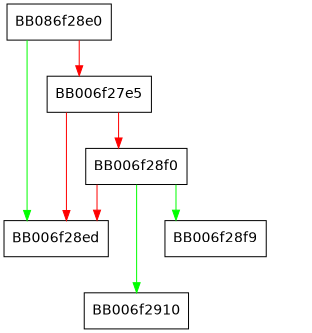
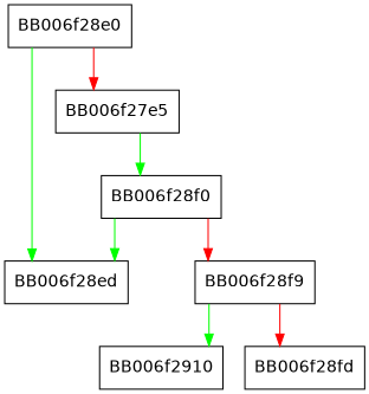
  digraph {
    fontname="DejaVu Sans"
    splines=ortho
    node [fontname="DejaVu Sans" shape=box]
    edge [color=green fontname="DejaVu Sans"]
-   BB006f28e0 [label=BB086f28e0]
+   BB006f28e0
    BB006f28ed
    n3 [label=BB006f27e5]
    BB006f28f0
    BB006f28f9
    BB006f2910
+   BB006f28fd
    BB006f28e0 -> BB006f28ed
    BB006f28e0 -> n3 [color=red]
-   n3 -> BB006f28ed [color=red]
-   n3 -> BB006f28f0 [color=red]
-   BB006f28f0 -> BB006f28ed [color=red]
-   BB006f28f0 -> BB006f28f9
-   BB006f28f0 -> BB006f2910
+   n3 -> BB006f28f0
+   BB006f28f0 -> BB006f28ed
+   BB006f28f0 -> BB006f28f9 [color=red]
+   BB006f28f9 -> BB006f2910
+   BB006f28f9 -> BB006f28fd [color=red]
  }
